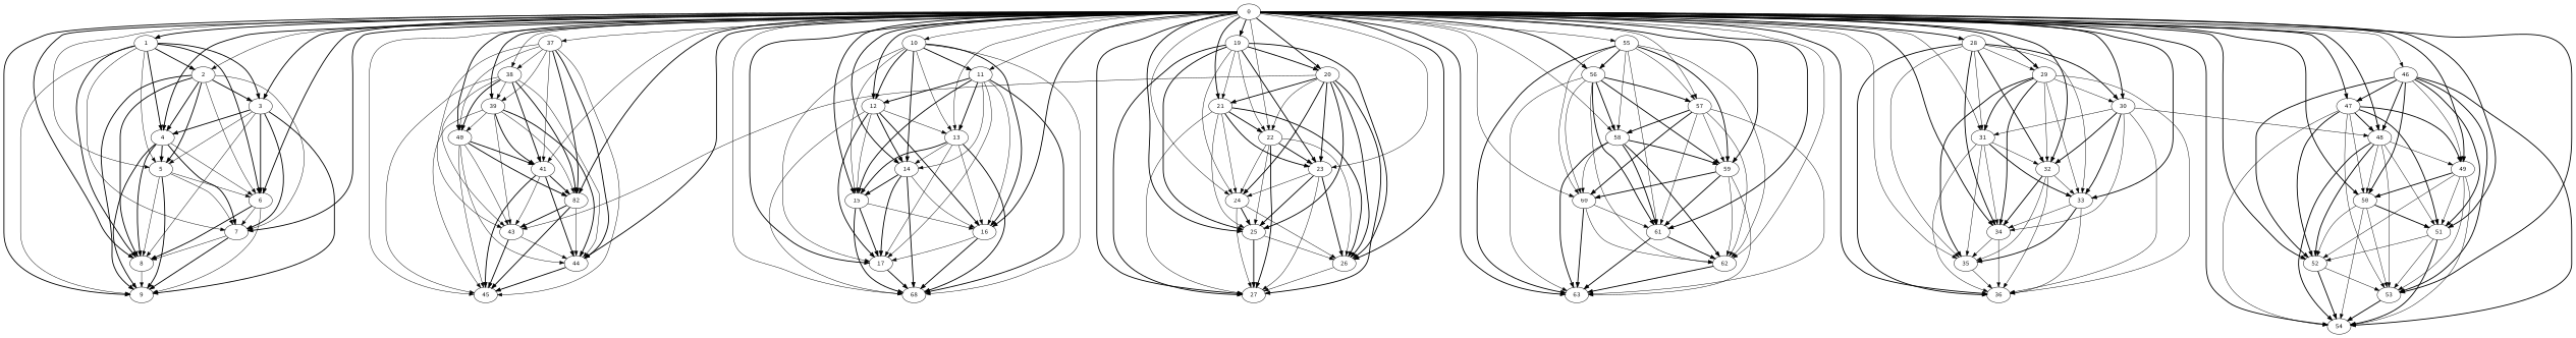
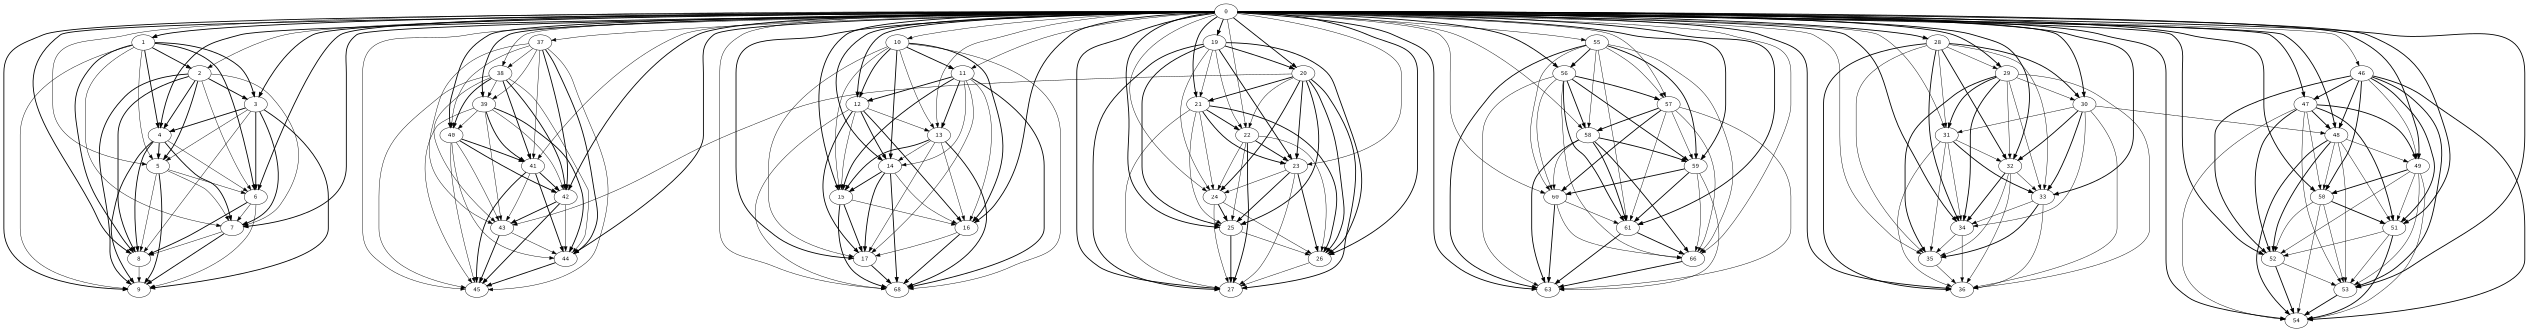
  strict digraph {
    fontname="Source Code Pro"
    node [fontname="Source Code Pro"]
    edge [fontname="Source Code Pro" style=bold weight=1]
    53
    54
    26
    27
    33
    36
    34
    35
    1
    6
    2
    5
    4
    9
    7
    8
    3
-   62
+   62 [label=66]
    63
    11
    16
    12
    15
    n24 [label=68]
    13
    17
    14
    44
    45
    23
    25
    24
    21
    22
    58
    60
    61
    59
    37
    43
    38
-   42 [label=82]
+   42
    39
    40
    41
    20
    52
    56
    57
    48
    49
    50
    51
    29
    31
    30
    32
    55
    19
    46
    47
    0
    10
    28
    53 -> 54
    26 -> 27 [style=solid]
    33 -> 36 [style=solid]
    33 -> 34 [style=solid]
    33 -> 35
    34 -> 36 [style=solid]
    34 -> 35 [style=solid]
    35 -> 36 [style=solid]
    1 -> 6
    1 -> 2
    1 -> 5 [style=solid]
    1 -> 4
    1 -> 9 [style=solid]
    1 -> 7 [style=solid]
    1 -> 8
    1 -> 3
    6 -> 9 [style=solid]
    6 -> 7 [style=solid]
    6 -> 8
    2 -> 6 [style=solid]
    2 -> 5
    2 -> 4
    2 -> 9
    2 -> 7 [style=solid]
    2 -> 8
    2 -> 3
    5 -> 6 [style=solid]
    5 -> 9
    5 -> 7 [style=solid]
    5 -> 8 [style=solid]
    4 -> 6 [style=solid]
    4 -> 5
    4 -> 9
    4 -> 7
    4 -> 8
    7 -> 9
    7 -> 8 [style=solid]
    8 -> 9 [style=solid]
    3 -> 6
    3 -> 5 [style=solid]
    3 -> 4
    3 -> 9
    3 -> 7
    3 -> 8 [style=solid]
    62 -> 63
    11 -> 16 [style=solid]
    11 -> 12
    11 -> 15
    11 -> n24
    11 -> 13
    11 -> 17 [style=solid]
    11 -> 14 [style=solid]
    16 -> n24
    16 -> 17 [style=solid]
    12 -> 16
    12 -> 15 [style=solid]
    12 -> n24 [style=solid]
    12 -> 13 [style=solid]
    12 -> 17
    12 -> 14
    15 -> 16 [style=solid]
    15 -> n24
    15 -> 17
    13 -> 16 [style=solid]
    13 -> 15
    13 -> n24
    13 -> 17 [style=solid]
    13 -> 14 [style=solid]
    17 -> n24
    14 -> 16 [style=solid]
    14 -> 15
    14 -> n24
    14 -> 17
    44 -> 45
    23 -> 26
    23 -> 27 [style=solid]
    23 -> 25
    23 -> 24 [style=solid]
    25 -> 26 [style=solid]
    25 -> 27
    24 -> 26 [style=solid]
    24 -> 27 [style=solid]
    24 -> 25
    21 -> 26
    21 -> 27 [style=solid]
    21 -> 23
    21 -> 25 [style=solid]
    21 -> 24 [style=solid]
    21 -> 22
    22 -> 26 [style=solid]
    22 -> 27
    22 -> 23
    22 -> 25 [style=solid]
    22 -> 24 [style=solid]
    58 -> 62
    58 -> 63
    58 -> 60 [style=solid]
    58 -> 61
    58 -> 59
    60 -> 62 [style=solid]
    60 -> 63
    60 -> 61 [style=solid]
    61 -> 62
    61 -> 63
    59 -> 62 [style=solid]
    59 -> 63 [style=solid]
    59 -> 60
    59 -> 61
    37 -> 44
    37 -> 45 [style=solid]
    37 -> 43 [style=solid]
    37 -> 38 [style=solid]
    37 -> 42
    37 -> 39 [style=solid]
    37 -> 40 [style=solid]
    37 -> 41 [style=solid]
    43 -> 44 [style=solid]
    43 -> 45
    38 -> 44 [style=solid]
    38 -> 45 [style=solid]
    38 -> 43 [style=solid]
    38 -> 42
    38 -> 39 [style=solid]
    38 -> 40
    38 -> 41
    42 -> 44 [style=solid]
    42 -> 45
    42 -> 43
    39 -> 44
    39 -> 45 [style=solid]
    39 -> 43 [style=solid]
    39 -> 42 [style=solid]
    39 -> 40 [style=solid]
    39 -> 41
    40 -> 44 [style=solid]
    40 -> 45 [style=solid]
    40 -> 43 [style=solid]
    40 -> 42
    40 -> 41
    41 -> 44
    41 -> 45
    41 -> 43 [style=solid]
    41 -> 42
    20 -> 26
    20 -> 27
    20 -> 23
    20 -> 25
    20 -> 24
    20 -> 21
    20 -> 22 [style=solid]
    20 -> 43 [style=solid]
    52 -> 53 [style=solid]
    52 -> 54
    56 -> 62 [style=solid]
    56 -> 63 [style=solid]
    56 -> 58
    56 -> 60 [style=solid]
    56 -> 61
    56 -> 59
    56 -> 57
    57 -> 62 [style=solid]
    57 -> 63 [style=solid]
    57 -> 58
    57 -> 60
    57 -> 61 [style=solid]
    57 -> 59 [style=solid]
    48 -> 53 [style=solid]
    48 -> 54
    48 -> 52
    48 -> 49 [style=solid]
    48 -> 50 [style=solid]
    48 -> 51 [style=solid]
    49 -> 53 [style=solid]
    49 -> 54 [style=solid]
    49 -> 52 [style=solid]
    49 -> 50
    49 -> 51 [style=solid]
    50 -> 53 [style=solid]
    50 -> 54 [style=solid]
    50 -> 52 [style=solid]
    50 -> 51
    51 -> 53 [style=solid]
    51 -> 54
    51 -> 52 [style=solid]
    29 -> 33 [style=solid]
    29 -> 36 [style=solid]
    29 -> 34
    29 -> 35
    29 -> 31
    29 -> 30 [style=solid]
    29 -> 32 [style=solid]
    31 -> 33
    31 -> 36 [style=solid]
    31 -> 34 [style=solid]
    31 -> 35 [style=solid]
    31 -> 32 [style=solid]
    30 -> 33
    30 -> 36 [style=solid]
    30 -> 34 [style=solid]
    30 -> 48 [style=solid]
    30 -> 31 [style=solid]
    30 -> 32
    32 -> 33 [style=solid]
    32 -> 36 [style=solid]
    32 -> 34
    32 -> 35 [style=solid]
    55 -> 62 [style=solid]
    55 -> 63
    55 -> 58 [style=solid]
    55 -> 60 [style=solid]
    55 -> 61 [style=solid]
    55 -> 59
    55 -> 56
    55 -> 57 [style=solid]
    19 -> 26
    19 -> 27
    19 -> 23
    19 -> 25
    19 -> 24 [style=solid]
    19 -> 21 [style=solid]
    19 -> 22 [style=solid]
    19 -> 20
    46 -> 53
    46 -> 54
    46 -> 52
    46 -> 48
    46 -> 49 [style=solid]
    46 -> 50
    46 -> 51
    46 -> 47
    47 -> 53 [style=solid]
    47 -> 54 [style=solid]
    47 -> 52
    47 -> 48
    47 -> 49
    47 -> 50 [style=solid]
    47 -> 51
    0 -> 53
    0 -> 54
    0 -> 26
    0 -> 27
    0 -> 33
    0 -> 36
    0 -> 34
    0 -> 35 [style=solid]
    0 -> 1
    0 -> 6
    0 -> 2 [style=solid]
    0 -> 5 [style=solid]
    0 -> 4
    0 -> 9
    0 -> 7
    0 -> 8
    0 -> 3
    0 -> 62 [style=solid]
    0 -> 63
    0 -> 11 [style=solid]
    0 -> 16
    0 -> 12
    0 -> 15
    0 -> n24 [style=solid]
    0 -> 13 [style=solid]
    0 -> 17
    0 -> 14
    0 -> 44
    0 -> 45 [style=solid]
    0 -> 23 [style=solid]
    0 -> 25
    0 -> 24 [style=solid]
    0 -> 21
    0 -> 22 [style=solid]
    0 -> 58 [style=solid]
    0 -> 60 [style=solid]
    0 -> 61
    0 -> 59
    0 -> 37 [style=solid]
    0 -> 38 [style=solid]
    0 -> 42
    0 -> 39
    0 -> 40
    0 -> 41 [style=solid]
    0 -> 20
    0 -> 52
    0 -> 56
    0 -> 57 [style=solid]
    0 -> 48
    0 -> 49
    0 -> 50
    0 -> 51
    0 -> 29
    0 -> 31 [style=solid]
    0 -> 30
    0 -> 32
    0 -> 55 [style=solid]
    0 -> 19
    0 -> 46 [style=solid]
    0 -> 47
    0 -> 10 [style=solid]
    0 -> 28
    10 -> 11
    10 -> 16
    10 -> 12
    10 -> 15 [style=solid]
    10 -> n24 [style=solid]
    10 -> 13 [style=solid]
    10 -> 17 [style=solid]
    10 -> 14
    28 -> 33 [style=solid]
    28 -> 36
    28 -> 34
    28 -> 35 [style=solid]
    28 -> 29 [style=solid]
    28 -> 31 [style=solid]
    28 -> 30
    28 -> 32
  }
